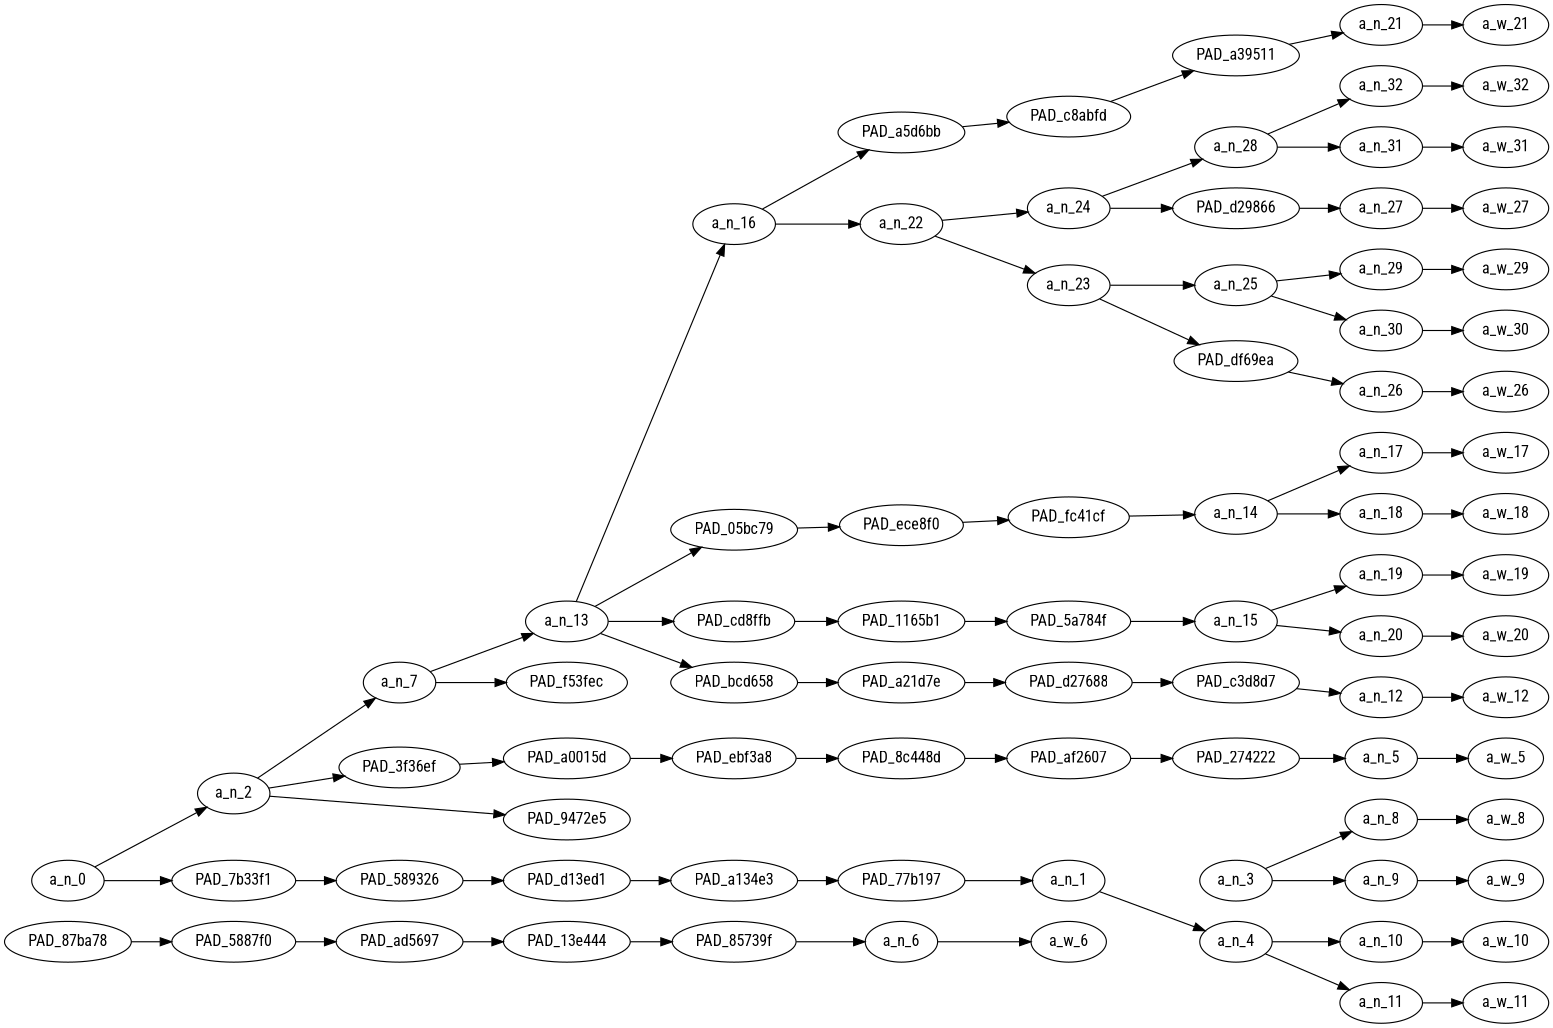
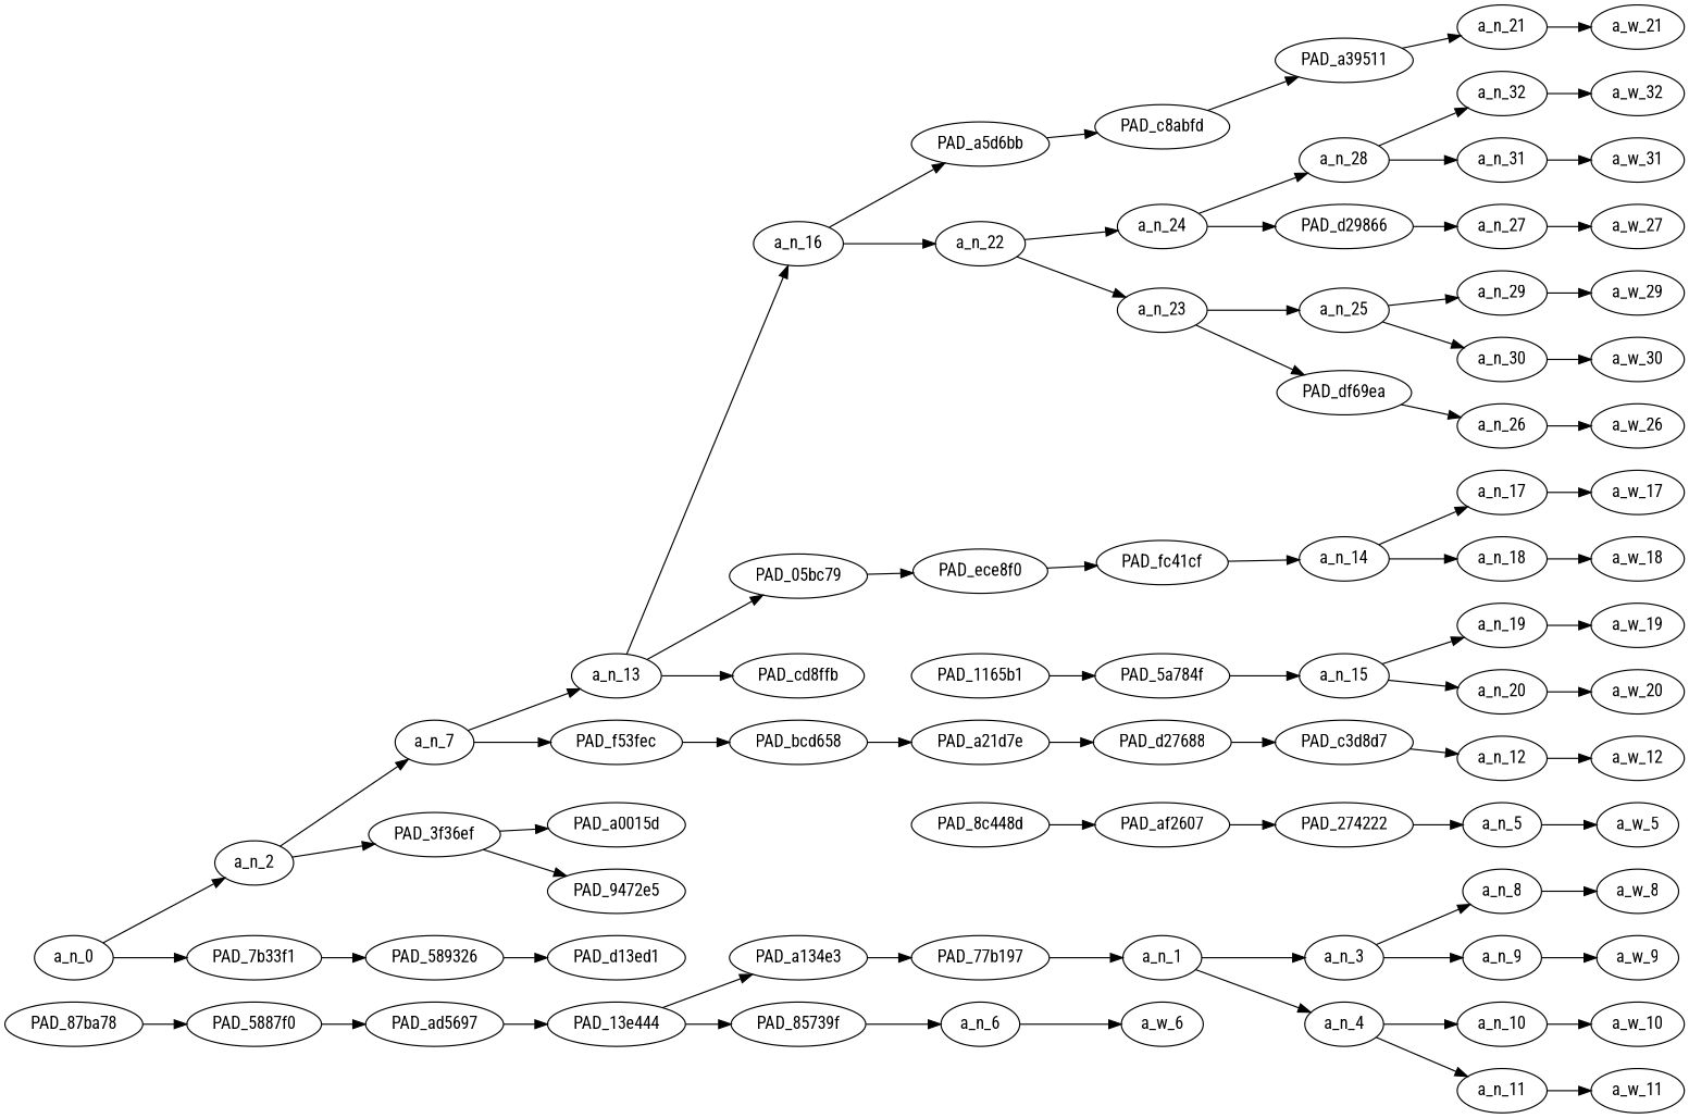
  strict digraph {
    fontname="Roboto Condensed"
    rankdir=LR
    node [div_dir=1 fontname="Roboto Condensed" index=0 level=1 text_span="[4]" value=0.02279894]
    edge [fontname="Roboto Condensed"]
    a_n_0 [level=9 text_span="[0, 1, 2, 3, 4, 5, 6, 7, 8, 9, 10, 11, 12, 13, 14, 15, 16, 17]" value=0.99999999]
    PAD_7b33f1 [level=8 text_span="[0, 1, 2, 3]" value=0.24359027]
    a_n_2 [index=1 level=8 text_span="[4, 5, 6, 7, 8, 9, 10, 11, 12, 13, 14, 15, 16, 17]" value=0.75597311]
    PAD_589326 [level=7 text_span="[0, 1, 2, 3]" value=0.24359027]
    PAD_3f36ef [index=1 level=7]
    PAD_9472e5 [index=2 level=7 text_span="[5]" value=0.02918949]
    a_n_7 [index=3 level=7 text_span="[6, 7, 8, 9, 10, 11, 12, 13, 14, 15, 16, 17]" value=0.70359324]
    PAD_d13ed1 [level=6 text_span="[0, 1, 2, 3]" value=0.24359027]
    PAD_a0015d [index=1 level=6]
    PAD_f53fec [index=3 level=6 text_span="[6]" value=0.02113472]
    a_n_13 [index=4 level=6 text_span="[7, 8, 9, 10, 11, 12, 13, 14, 15, 16, 17]" value=0.68207422]
    PAD_a134e3 [level=5 text_span="[0, 1, 2, 3]" value=0.24359027]
    PAD_77b197 [level=4 text_span="[0, 1, 2, 3]" value=0.24359027]
    a_n_1 [level=3 text_span="[0, 1, 2, 3]" value=0.24359027]
    a_n_3 [level=2 text_span="[0, 1]" value=0.15835693]
    a_n_4 [index=1 level=2 text_span="[2, 3]" value=0.08503451]
    a_n_8 [text_span="[0]" value=0.05224418]
    a_n_9 [index=1 text_span="[1]" value=0.10593701]
    a_n_10 [index=2 text_span="[2]" value=0.02631457]
    a_n_11 [index=3 text_span="[3]" value=0.05862286]
    a_w_8 [div_dir=0 level=0 text_span="[0]" value=labour]
    a_w_9 [div_dir=0 index=1 level=0 text_span="[1]" value=concillor]
    a_w_10 [div_dir=0 index=2 level=0 text_span="[2]" value=in]
    a_w_11 [div_dir=0 index=3 level=0 text_span="[3]" value=telford]
-   PAD_ebf3a8 [index=1 level=5]
    PAD_87ba78 [index=2 level=6 text_span="[5]" value=0.02918949]
    PAD_5887f0 [index=2 level=5 text_span="[5]" value=0.02918949]
    PAD_bcd658 [index=3 level=5 text_span="[6]" value=0.02113472]
    PAD_05bc79 [div_dir=-1 index=4 level=5 text_span="[7, 8]" value=0.07818745]
    PAD_cd8ffb [index=5 level=5 text_span="[9, 10]" value=0.06641986]
    a_n_16 [index=6 level=5 text_span="[11, 12, 13, 14, 15, 16, 17]" value=0.53707710]
    PAD_8c448d [index=1 level=4]
    PAD_af2607 [index=1 level=3]
    PAD_274222 [index=2 level=2]
    a_n_5 [index=4]
    a_w_5 [div_dir=0 index=4 level=0 value=more]
    PAD_ad5697 [index=2 level=4 text_span="[5]" value=0.02918949]
    PAD_13e444 [index=2 level=3 text_span="[5]" value=0.02918949]
    PAD_85739f [index=3 level=2 text_span="[5]" value=0.02918949]
    a_n_6 [index=5 text_span="[5]" value=0.02918949]
    a_w_6 [div_dir=0 index=5 level=0 text_span="[5]" value=concerned]
    PAD_a21d7e [index=3 level=4 text_span="[6]" value=0.02113472]
    PAD_ece8f0 [div_dir=-1 index=4 level=4 text_span="[7, 8]" value=0.07818745]
    PAD_1165b1 [index=5 level=4 text_span="[9, 10]" value=0.06641986]
    PAD_a5d6bb [div_dir=-1 index=6 level=4 text_span="[11]" value=0.02738253]
    a_n_22 [index=7 level=4 text_span="[12, 13, 14, 15, 16, 17]" value=0.50925014]
    PAD_d27688 [index=3 level=3 text_span="[6]" value=0.02113472]
    PAD_c3d8d7 [index=4 level=2 text_span="[6]" value=0.02113472]
    a_n_12 [index=6 text_span="[6]" value=0.02113472]
    a_w_12 [div_dir=0 index=6 level=0 text_span="[6]" value=about]
    PAD_fc41cf [div_dir=-1 index=4 level=3 text_span="[7, 8]" value=0.07818745]
    PAD_5a784f [index=5 level=3 text_span="[9, 10]" value=0.06641986]
    PAD_c8abfd [div_dir=-1 index=6 level=3 text_span="[11]" value=0.02738253]
    a_n_23 [index=7 level=3 text_span="[12, 13, 14]" value=0.33920617]
    a_n_24 [index=8 level=3 text_span="[15, 16, 17]" value=0.16957340]
    a_n_14 [div_dir=-1 index=5 level=2 text_span="[7, 8]" value=0.07818745]
    a_n_17 [index=7 text_span="[7]" value=0.04855462]
    a_n_18 [div_dir=-1 index=8 text_span="[8]" value=0.02962660]
    a_w_17 [div_dir=0 index=7 level=0 text_span="[7]" value=someones]
    a_w_18 [div_dir=0 index=8 level=0 text_span="[8]" value=words]
    a_n_15 [index=6 level=2 text_span="[9, 10]" value=0.06641986]
    a_n_19 [index=9 text_span="[9]" value=0.02467289]
    a_n_20 [div_dir=-1 index=10 text_span="[10]" value=0.04168819]
    a_w_19 [div_dir=0 index=9 level=0 text_span="[9]" value=on]
    a_w_20 [div_dir=0 index=10 level=0 text_span="[10]" value=twitter]
    PAD_a39511 [div_dir=-1 index=7 level=2 text_span="[11]" value=0.02738253]
    PAD_df69ea [index=9 level=2 text_span="[14]" value=0.06567506]
    a_n_25 [index=8 level=2 text_span="[12, 13]" value=0.27311919]
    PAD_d29866 [index=10 level=2 text_span="[15]" value=0.08871701]
    a_n_28 [index=11 level=2 text_span="[16, 17]" value=0.08061737]
    a_n_21 [div_dir=-1 index=11 text_span="[11]" value=0.02738253]
    a_w_21 [div_dir=0 index=11 level=0 text_span="[11]" value=than]
    a_n_26 [index=14 text_span="[14]" value=0.06567506]
    a_n_29 [index=12 text_span="[12]" value=0.13979919]
    a_n_30 [index=13 text_span="[13]" value=0.13294601]
    a_n_27 [index=15 text_span="[15]" value=0.08871701]
    a_n_31 [index=16 text_span="[16]" value=0.04357594]
    a_n_32 [index=17 text_span="[17]" value=0.03691287]
    a_w_26 [div_dir=0 index=14 level=0 text_span="[14]" value=gangs]
    a_w_29 [div_dir=0 index=12 level=0 text_span="[12]" value=paki]
    a_w_30 [div_dir=0 index=13 level=0 text_span="[13]" value=moslem]
    a_w_27 [div_dir=0 index=15 level=0 text_span="[15]" value=raping]
    a_w_31 [div_dir=0 index=16 level=0 text_span="[16]" value=white]
    a_w_32 [div_dir=0 index=17 level=0 text_span="[17]" value=children]
    a_n_0 -> PAD_7b33f1
    a_n_0 -> a_n_2
    PAD_7b33f1 -> PAD_589326
    a_n_2 -> PAD_3f36ef
-   a_n_2 -> PAD_9472e5
+   PAD_3f36ef -> PAD_9472e5
    a_n_2 -> a_n_7
    PAD_589326 -> PAD_d13ed1
    PAD_3f36ef -> PAD_a0015d
    a_n_7 -> PAD_f53fec
    a_n_7 -> a_n_13
-   PAD_d13ed1 -> PAD_a134e3
-   PAD_a0015d -> PAD_ebf3a8
-   a_n_13 -> PAD_bcd658
+   PAD_13e444 -> PAD_a134e3
+   PAD_f53fec -> PAD_bcd658
    a_n_13 -> PAD_05bc79
    a_n_13 -> PAD_cd8ffb
    a_n_13 -> a_n_16
    PAD_a134e3 -> PAD_77b197
    PAD_77b197 -> a_n_1
+   a_n_1 -> a_n_3
    a_n_1 -> a_n_4
    a_n_3 -> a_n_8
    a_n_3 -> a_n_9
    a_n_4 -> a_n_10
    a_n_4 -> a_n_11
    a_n_8 -> a_w_8
    a_n_9 -> a_w_9
    a_n_10 -> a_w_10
    a_n_11 -> a_w_11
-   PAD_ebf3a8 -> PAD_8c448d
    PAD_87ba78 -> PAD_5887f0
    PAD_5887f0 -> PAD_ad5697
    PAD_bcd658 -> PAD_a21d7e
    PAD_05bc79 -> PAD_ece8f0
-   PAD_cd8ffb -> PAD_1165b1
    a_n_16 -> PAD_a5d6bb
    a_n_16 -> a_n_22
    PAD_8c448d -> PAD_af2607
    PAD_af2607 -> PAD_274222
    PAD_274222 -> a_n_5
    a_n_5 -> a_w_5
    PAD_ad5697 -> PAD_13e444
    PAD_13e444 -> PAD_85739f
    PAD_85739f -> a_n_6
    a_n_6 -> a_w_6
    PAD_a21d7e -> PAD_d27688
    PAD_ece8f0 -> PAD_fc41cf
    PAD_1165b1 -> PAD_5a784f
    PAD_a5d6bb -> PAD_c8abfd
    a_n_22 -> a_n_23
    a_n_22 -> a_n_24
    PAD_d27688 -> PAD_c3d8d7
    PAD_c3d8d7 -> a_n_12
    a_n_12 -> a_w_12
    PAD_fc41cf -> a_n_14
    PAD_5a784f -> a_n_15
    PAD_c8abfd -> PAD_a39511
    a_n_23 -> PAD_df69ea
    a_n_23 -> a_n_25
    a_n_24 -> PAD_d29866
    a_n_24 -> a_n_28
    a_n_14 -> a_n_17
    a_n_14 -> a_n_18
    a_n_17 -> a_w_17
    a_n_18 -> a_w_18
    a_n_15 -> a_n_19
    a_n_15 -> a_n_20
    a_n_19 -> a_w_19
    a_n_20 -> a_w_20
    PAD_a39511 -> a_n_21
    PAD_df69ea -> a_n_26
    a_n_25 -> a_n_29
    a_n_25 -> a_n_30
    PAD_d29866 -> a_n_27
    a_n_28 -> a_n_31
    a_n_28 -> a_n_32
    a_n_21 -> a_w_21
    a_n_26 -> a_w_26
    a_n_29 -> a_w_29
    a_n_30 -> a_w_30
    a_n_27 -> a_w_27
    a_n_31 -> a_w_31
    a_n_32 -> a_w_32
  }
